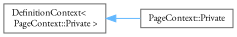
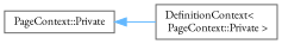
  digraph {
    rankdir=LR
    fontname="EB Garamond"
    node [color=grey40 fillcolor=white fontname="EB Garamond" fontsize=10 shape=box style=filled]
    n1 [height=0.2 label="DefinitionContext\<\l PageContext::Private \>" width=0.4]
    n2 [height=0.2 label="PageContext::Private" width=0.4]
-   n1 -> n2 [color=steelblue1 dir=back fontname="EB Garamond" fontsize=10 labelfontname=Helvetica labelfontsize=10 style=solid]
+   n2 -> n1 [color=steelblue1 dir=back fontname="EB Garamond" fontsize=10 labelfontname=Helvetica labelfontsize=10 style=solid]
  }
